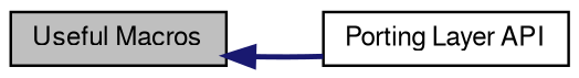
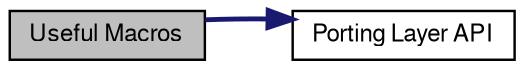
  digraph {
    rankdir=LR
    node [color=black fontname=FreeSans fontsize=10 shape=record]
    n1 [fillcolor=grey75 fontcolor=black height=0.2 label="Useful Macros" style=filled width=0.4]
    n2 [height=0.2 label="Porting Layer API" width=0.4]
-   n1 -> n2 [color=midnightblue dir=back fontname=FreeSans fontsize=10 labelfontname=FreeSans labelfontsize=10 shape=plaintext style=bold]
+   n2 -> n1 [color=midnightblue dir=back fontname=FreeSans fontsize=10 labelfontname=FreeSans labelfontsize=10 shape=plaintext style=bold]
  }
